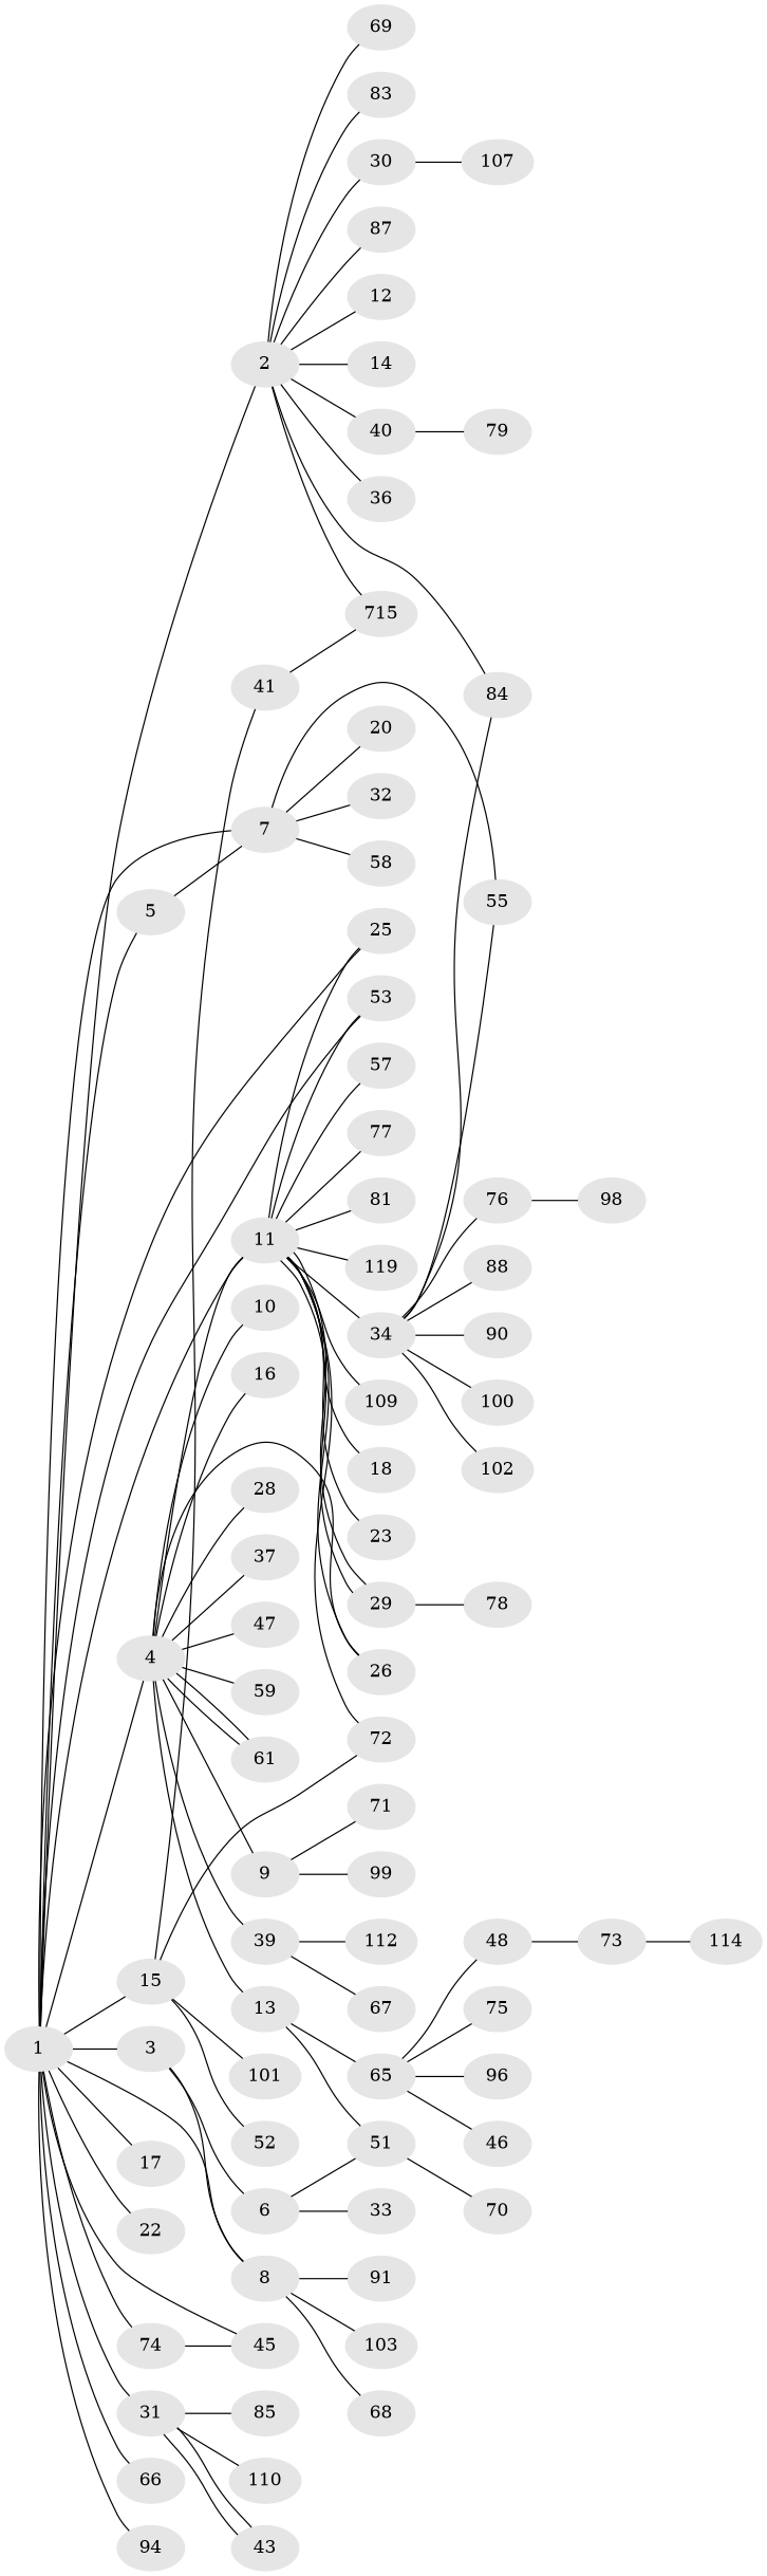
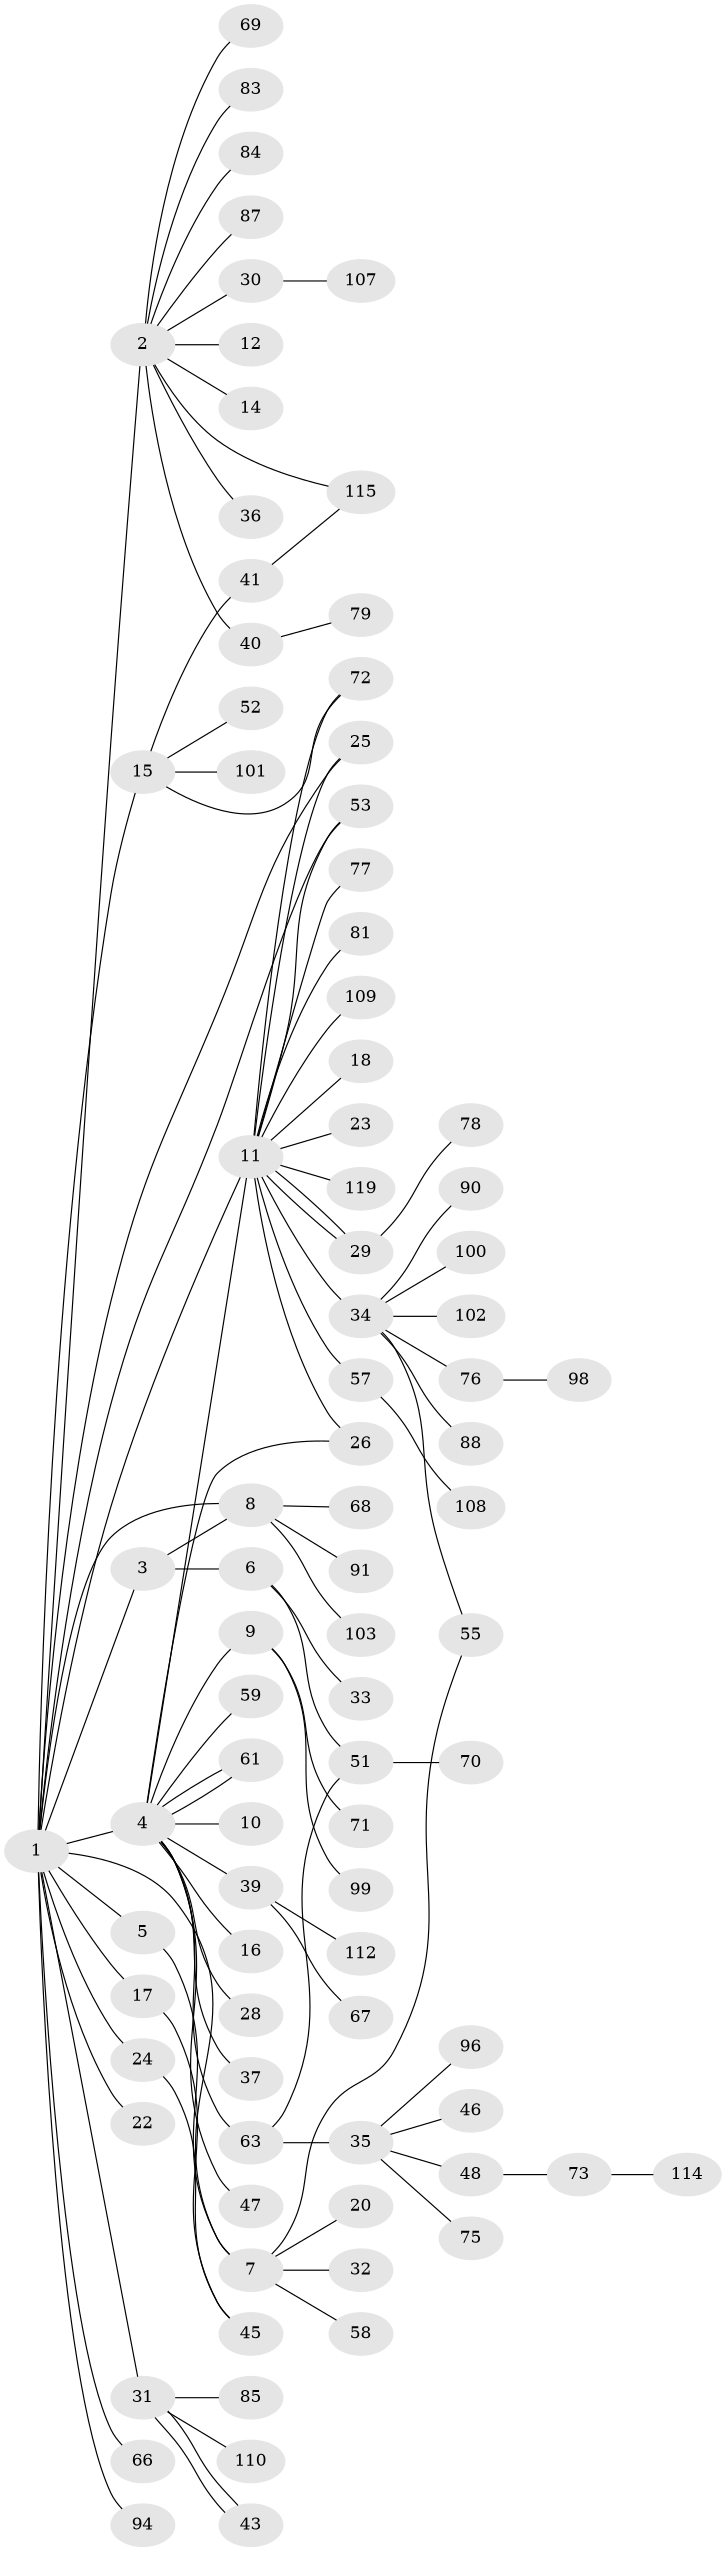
  graph {
    rankdir=LR
    node [color=gray90 style=filled]
    1 [super="+27"]
    2 [super="+105"]
    3
    4 [super="+50"]
    5 [super="+92"]
    7 [super="+104"]
    8 [super="+95"]
    11 [super="+64"]
    15 [super="+63"]
    17
    22
-   24 [super="+58" label=74]
+   24 [super="+58"]
    25 [super="+54"]
    31 [super="+111"]
    45 [super="+82"]
    53 [super="+74"]
    66
    94 [super="+116"]
    12
    14
    30 [super="+97"]
    36
    40
    69
    83
    84 [super="+117"]
    87
-   115 [label=715]
+   115
    6 [super="+19"]
    9 [super="+65"]
    10
-   13 [super="+21"]
+   13 [super="+21" label=63]
    16 [super="+118"]
    26 [super="+80"]
    28
    37
    39 [super="+42"]
    47
    59
    61
    20
    32
    55 [super="+86"]
    n44 [label=58]
    68 [super="+93"]
    91
    103
    109
    18
    23
    29 [super="+89"]
    34 [super="+44"]
    57
    72
    77
    81
    119
    41
    52
    101
    43
    85
    110
    107
    79
    33 [super="+62"]
    51 [super="+60"]
    71
    99
-   35 [super="+38" label=65]
+   35 [super="+38"]
    67 [super="+113"]
    112
    70
    78
    76
    88
    90
    100
    102
+   108
    46
    48
    75
    96
    98 [super="+106"]
    73
    114
    1 -- 2
    1 -- 3
    1 -- 4
    1 -- 5
    1 -- 7
    1 -- 8
    1 -- 11
    1 -- 15
    1 -- 17
    1 -- 22
    1 -- 24
    1 -- 25
    1 -- 31
-   1 -- 45
+   17 -- 45
    1 -- 53
    1 -- 66
    1 -- 94
    2 -- 12
    2 -- 14
    2 -- 30
    2 -- 36
    2 -- 40
    2 -- 69
    2 -- 83
    2 -- 84
    2 -- 87
    2 -- 115
    3 -- 8
    3 -- 6
    4 -- 11
    4 -- 9
    4 -- 10
    4 -- 13
    4 -- 16
    4 -- 26
    4 -- 28
    4 -- 37
    4 -- 39
    4 -- 47
    4 -- 59
    4 -- 61
    4 -- 61
    5 -- 7
    7 -- 20
    7 -- 32
    7 -- 55
    7 -- n44
    8 -- 68
    8 -- 91
    8 -- 103
    11 -- 25
    11 -- 53
    11 -- 26
    11 -- 109
    11 -- 18
    11 -- 23
    11 -- 29
    11 -- 29
    11 -- 34
    11 -- 57
    11 -- 72
    11 -- 77
    11 -- 81
    11 -- 119
    15 -- 72
    15 -- 41
    15 -- 52
    15 -- 101
    24 -- 45
    31 -- 43
    31 -- 43
    31 -- 85
    31 -- 110
    30 -- 107
    40 -- 79
    6 -- 33
    6 -- 51
    9 -- 71
    9 -- 99
    13 -- 51
    13 -- 35
    39 -- 67
    39 -- 112
    29 -- 78
-   34 -- 84
    34 -- 55
    34 -- 76
    34 -- 88
    34 -- 90
    34 -- 100
    34 -- 102
+   57 -- 108
    41 -- 115
    51 -- 70
    35 -- 46
    35 -- 48
    35 -- 75
    35 -- 96
    76 -- 98
    48 -- 73
    73 -- 114
  }
